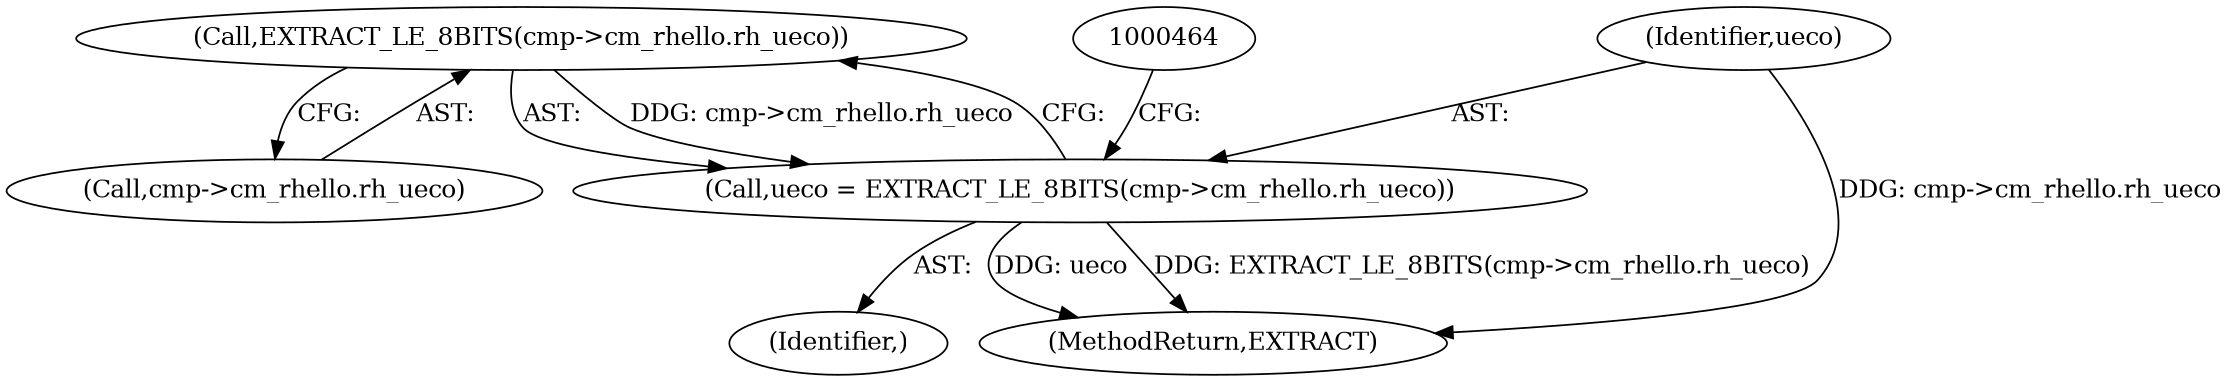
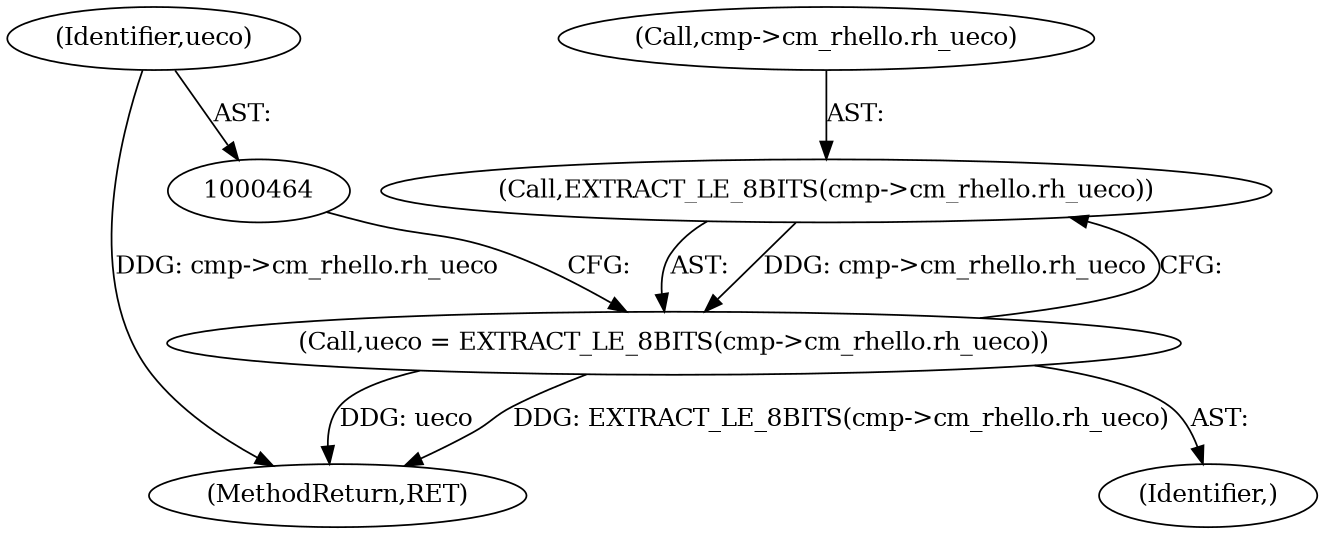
  digraph {
    n1 [label="(Call,EXTRACT_LE_8BITS(cmp->cm_rhello.rh_ueco))"]
    n2 [label="(Call,ueco = EXTRACT_LE_8BITS(cmp->cm_rhello.rh_ueco))"]
    n3 [label="(Call,cmp->cm_rhello.rh_ueco)"]
-   n4 [label="(MethodReturn,EXTRACT)"]
+   n4 [label="(MethodReturn,RET)"]
    n5 [label="(Identifier,)"]
    n6 [label="(Identifier,ueco)"]
    1000464
    n1 -> n2 [label="AST: "]
    n1 -> n2 [label="DDG: cmp->cm_rhello.rh_ueco"]
-   n1 -> n3 [label="CFG: "]
    n2 -> n1 [label="CFG: "]
    n2 -> n4 [label="DDG: ueco"]
    n2 -> n4 [label="DDG: EXTRACT_LE_8BITS(cmp->cm_rhello.rh_ueco)"]
    n2 -> n5 [label="AST: "]
    n3 -> n1 [label="AST: "]
-   n6 -> n2 [label="AST: "]
+   n6 -> 1000464 [label="AST: "]
    n6 -> n4 [label="DDG: cmp->cm_rhello.rh_ueco"]
    1000464 -> n2 [label="CFG: "]
  }
